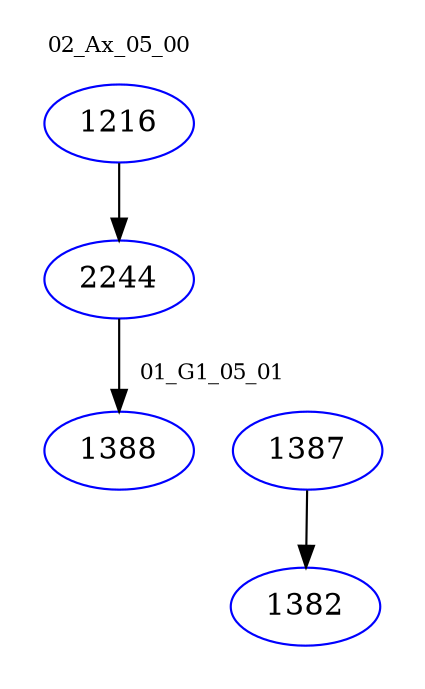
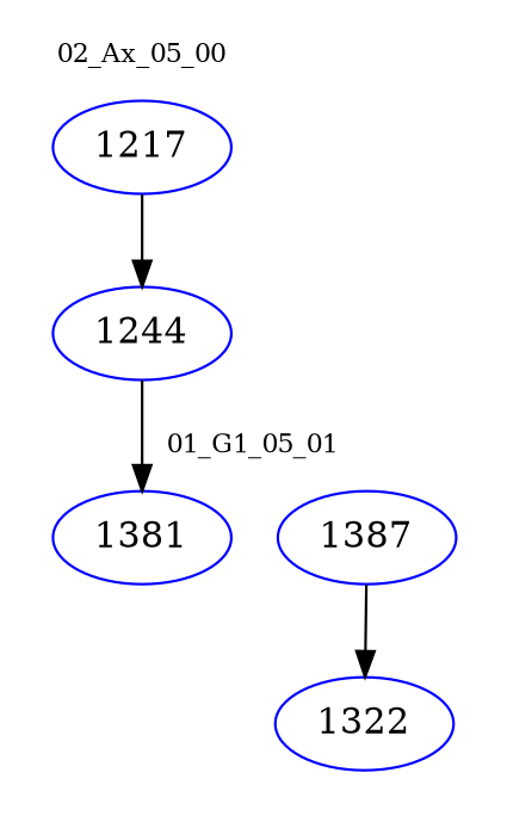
  digraph {
    node [color=blue]
    edge [color=black]
-   n1 [label=1216]
-   n2 [label=2244]
+   n1 [label=1217]
+   n2 [label=1244]
    n3 [label=1387]
-   n4 [label=1388]
-   n5 [label=1382]
+   n4 [label=1381]
+   n5 [label=1322]
    subgraph cluster_1 {
      color=white
      fontsize=10
      label="02_Ax_05_00"
      n1
      n2
    }
    subgraph cluster_2 {
      color=white
      fontsize=10
      label="01_G1_05_01"
      n3
      n4
      n5
    }
    n1 -> n2
    n2 -> n4
    n3 -> n5
  }
